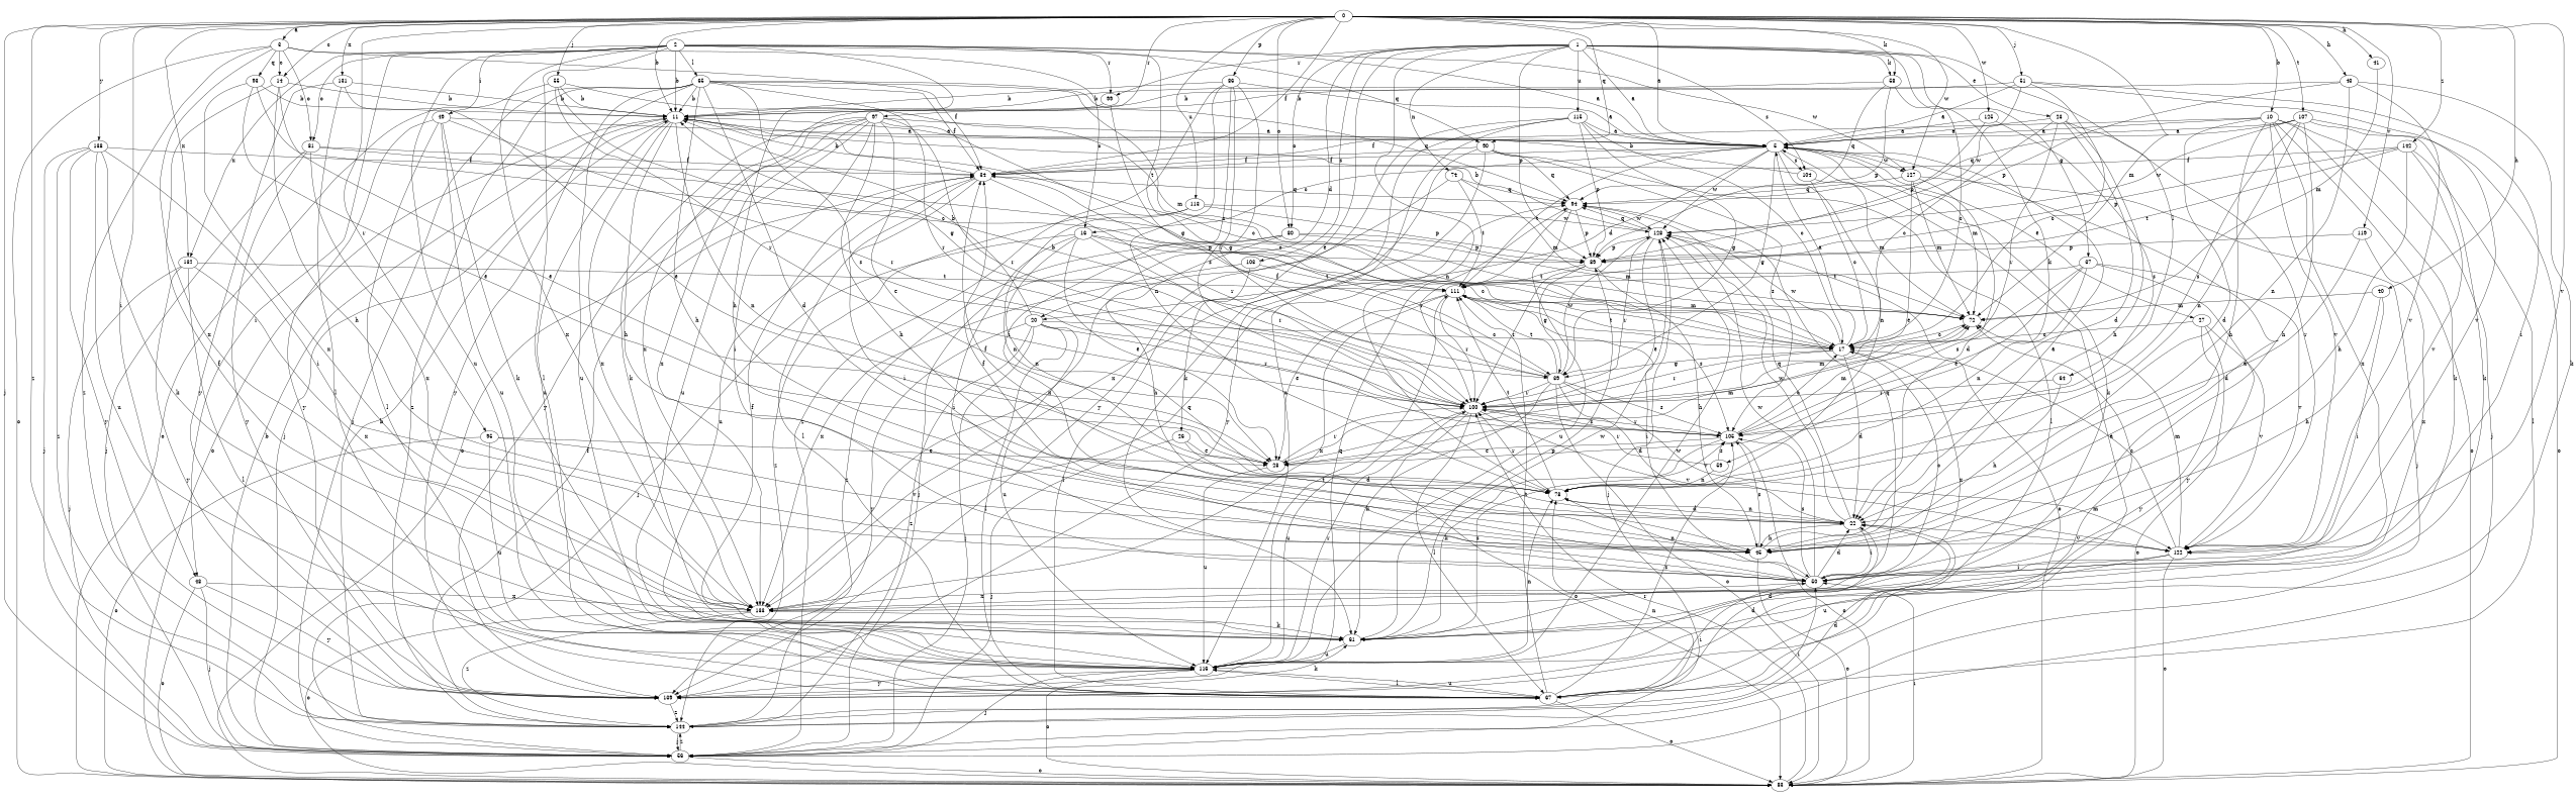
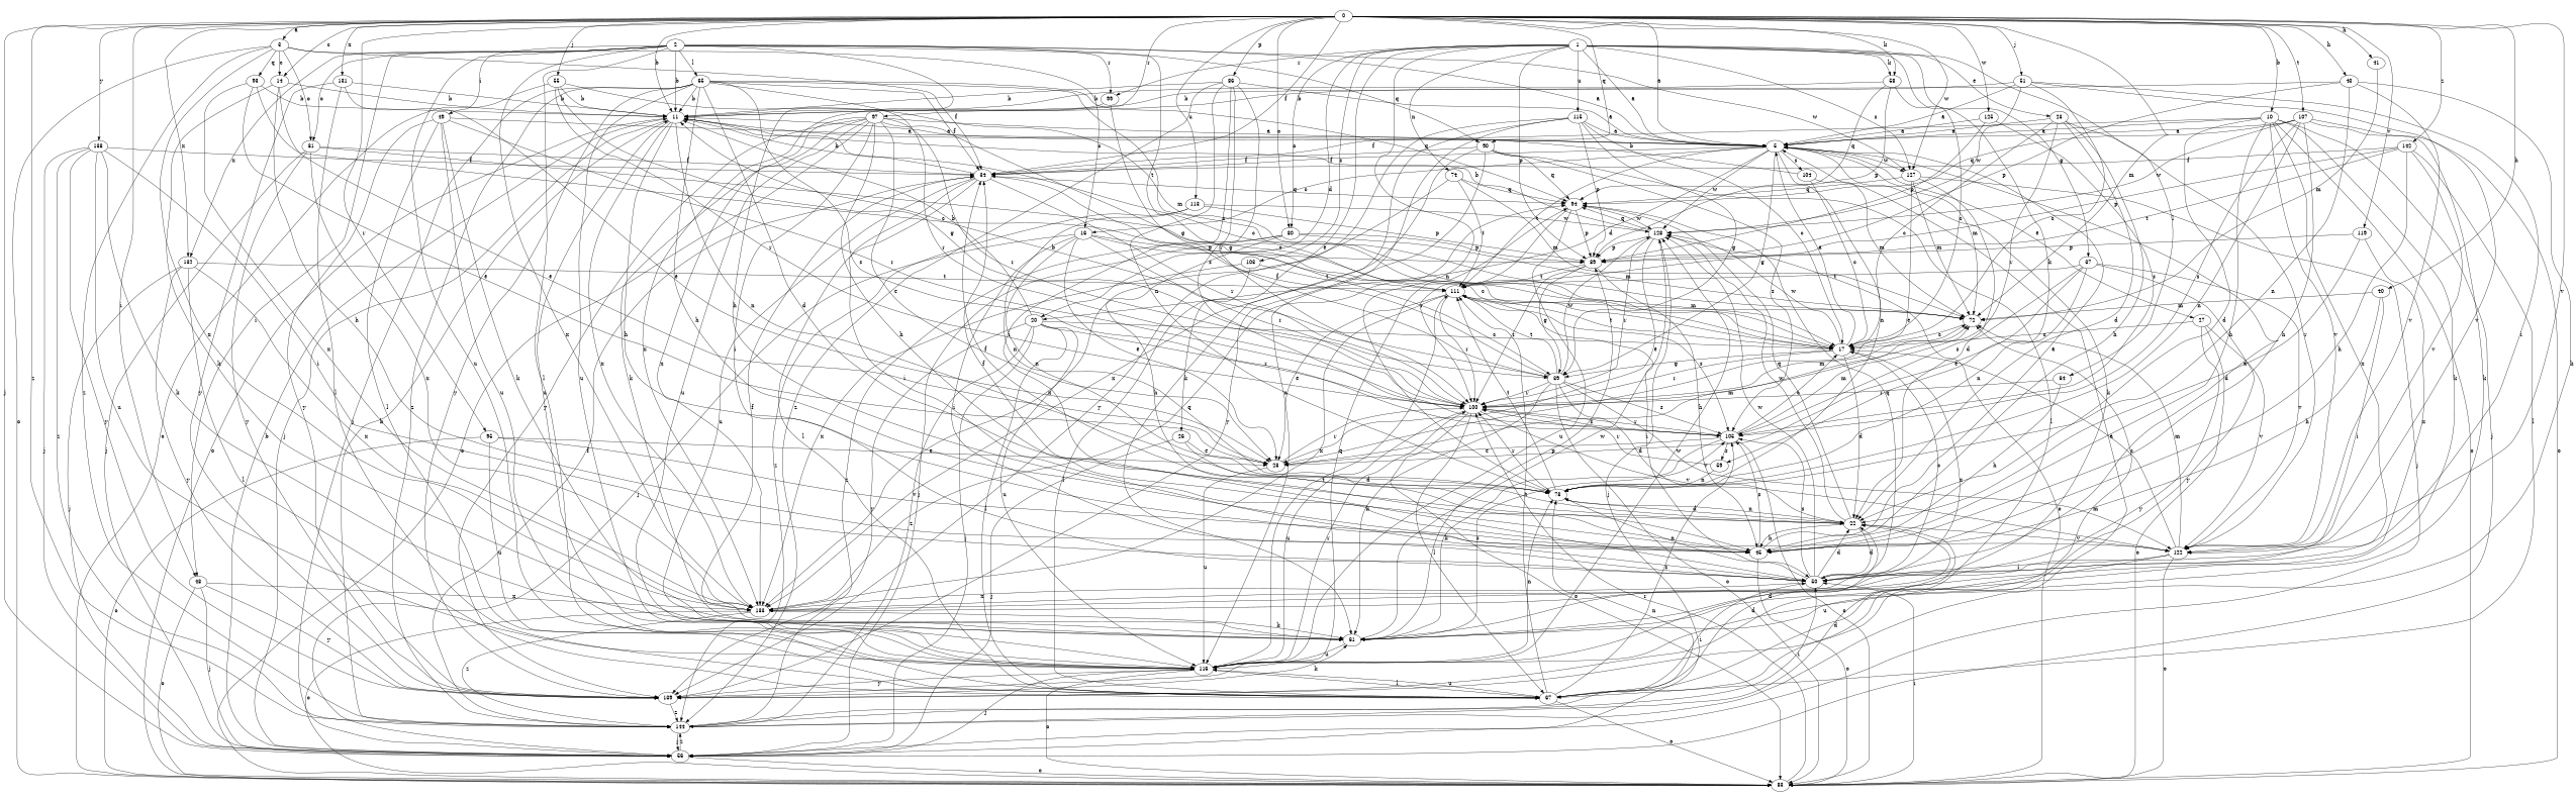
  strict digraph {
    0
    3
    5
    10
    11
    14
    34
    40
    41
    43
    48
    51
    55
    56
    58
    72
    80
    86
    90
    95
    97
    107
    113
    119
    122
    125
    127
    131
    132
    138
    142
    144
    81
    133
    16
    83
    93
    20
    78
    104
    111
    27
    39
    61
    128
    45
    22
    116
    17
    28
    67
    50
    100
    94
    89
    139
    105
    1
    23
    26
    37
    59
    64
    74
    99
    103
    115
    2
    49
    65
    0 -> 3 [label=a]
    0 -> 5 [label=a]
    0 -> 10 [label=b]
    0 -> 11 [label=b]
    0 -> 14 [label=c]
    0 -> 34 [label=f]
    0 -> 40 [label=h]
    0 -> 41 [label=h]
    0 -> 43 [label=h]
    0 -> 48 [label=i]
    0 -> 51 [label=j]
    0 -> 55 [label=j]
    0 -> 56 [label=j]
    0 -> 58 [label=k]
    0 -> 72 [label=m]
    0 -> 80 [label=o]
    0 -> 86 [label=p]
    0 -> 90 [label=q]
    0 -> 95 [label=r]
    0 -> 97 [label=r]
    0 -> 107 [label=t]
    0 -> 113 [label=u]
    0 -> 119 [label=v]
    0 -> 122 [label=v]
    0 -> 125 [label=w]
    0 -> 127 [label=w]
    0 -> 131 [label=x]
    0 -> 132 [label=x]
    0 -> 138 [label=y]
    0 -> 142 [label=z]
    0 -> 144 [label=z]
    3 -> 14 [label=c]
    3 -> 34 [label=f]
    3 -> 144 [label=z]
    3 -> 81 [label=o]
    3 -> 133 [label=x]
    3 -> 16 [label=c]
    3 -> 83 [label=o]
    3 -> 93 [label=q]
    5 -> 34 [label=f]
    5 -> 72 [label=m]
    5 -> 127 [label=w]
    5 -> 16 [label=c]
    5 -> 20 [label=d]
    5 -> 78 [label=n]
    5 -> 104 [label=s]
    5 -> 111 [label=t]
    5 -> 27 [label=e]
    5 -> 39 [label=g]
    5 -> 61 [label=k]
    5 -> 128 [label=w]
    10 -> 5 [label=a]
    10 -> 34 [label=f]
    10 -> 56 [label=j]
    10 -> 122 [label=v]
    10 -> 133 [label=x]
    10 -> 83 [label=o]
    10 -> 61 [label=k]
    10 -> 45 [label=h]
    10 -> 22 [label=d]
    11 -> 5 [label=a]
    11 -> 56 [label=j]
    11 -> 133 [label=x]
    11 -> 83 [label=o]
    11 -> 78 [label=n]
    11 -> 45 [label=h]
    11 -> 116 [label=u]
    11 -> 17 [label=c]
    14 -> 11 [label=b]
-   14 -> 61 [label=f]
+   14 -> 61 [label=k]
    14 -> 45 [label=h]
    14 -> 28 [label=e]
    34 -> 11 [label=b]
    34 -> 116 [label=u]
    34 -> 67 [label=l]
    34 -> 50 [label=i]
    34 -> 100 [label=r]
    34 -> 94 [label=q]
    40 -> 72 [label=m]
    40 -> 45 [label=h]
    40 -> 50 [label=i]
    41 -> 72 [label=m]
    43 -> 11 [label=b]
    43 -> 122 [label=v]
    43 -> 78 [label=n]
    43 -> 61 [label=k]
    43 -> 89 [label=p]
    48 -> 56 [label=j]
    48 -> 133 [label=x]
    48 -> 83 [label=o]
    48 -> 139 [label=y]
    51 -> 5 [label=a]
    51 -> 11 [label=b]
    51 -> 122 [label=v]
    51 -> 128 [label=w]
    51 -> 17 [label=c]
    51 -> 50 [label=i]
    55 -> 11 [label=b]
    55 -> 72 [label=m]
    55 -> 83 [label=o]
    55 -> 39 [label=g]
    55 -> 100 [label=r]
    56 -> 11 [label=b]
    56 -> 144 [label=z]
    56 -> 83 [label=o]
    58 -> 11 [label=b]
    58 -> 17 [label=c]
    58 -> 94 [label=q]
    58 -> 89 [label=p]
    72 -> 17 [label=c]
    80 -> 56 [label=j]
    80 -> 72 [label=m]
    80 -> 144 [label=z]
    80 -> 45 [label=h]
    80 -> 89 [label=p]
    86 -> 5 [label=a]
    86 -> 11 [label=b]
-   86 -> 56 [label=z]
+   86 -> 144 [label=z]
    86 -> 78 [label=n]
    86 -> 50 [label=i]
    86 -> 100 [label=r]
    86 -> 105 [label=s]
    90 -> 34 [label=f]
    90 -> 133 [label=x]
    90 -> 67 [label=l]
    90 -> 94 [label=q]
    90 -> 139 [label=y]
    90 -> 105 [label=s]
    95 -> 122 [label=v]
    95 -> 83 [label=o]
    95 -> 116 [label=u]
    95 -> 28 [label=e]
    97 -> 5 [label=a]
    97 -> 133 [label=x]
    97 -> 83 [label=o]
    97 -> 39 [label=g]
    97 -> 61 [label=k]
    97 -> 45 [label=h]
    97 -> 116 [label=u]
    97 -> 28 [label=e]
    97 -> 50 [label=i]
    97 -> 100 [label=r]
    97 -> 139 [label=y]
    107 -> 5 [label=a]
    107 -> 83 [label=o]
    107 -> 78 [label=n]
    107 -> 61 [label=k]
    107 -> 128 [label=w]
    107 -> 45 [label=h]
    107 -> 94 [label=q]
    107 -> 105 [label=s]
    113 -> 144 [label=z]
    113 -> 78 [label=n]
    113 -> 128 [label=w]
    113 -> 89 [label=p]
    119 -> 133 [label=x]
    119 -> 22 [label=d]
    119 -> 89 [label=p]
    122 -> 72 [label=m]
    122 -> 83 [label=o]
    122 -> 116 [label=u]
    122 -> 17 [label=c]
    122 -> 50 [label=i]
    125 -> 5 [label=a]
    125 -> 89 [label=p]
    125 -> 105 [label=s]
    127 -> 56 [label=j]
    127 -> 72 [label=m]
    127 -> 22 [label=d]
    127 -> 28 [label=e]
    127 -> 94 [label=q]
    131 -> 11 [label=b]
    131 -> 28 [label=e]
    131 -> 67 [label=l]
    131 -> 139 [label=y]
    132 -> 56 [label=j]
    132 -> 133 [label=x]
    132 -> 111 [label=t]
    132 -> 67 [label=l]
    132 -> 139 [label=y]
    138 -> 34 [label=f]
    138 -> 56 [label=j]
    138 -> 144 [label=z]
    138 -> 61 [label=k]
    138 -> 116 [label=u]
    138 -> 50 [label=i]
    138 -> 139 [label=y]
    142 -> 34 [label=f]
    142 -> 122 [label=v]
    142 -> 111 [label=t]
    142 -> 45 [label=h]
    142 -> 67 [label=l]
    142 -> 89 [label=p]
    144 -> 5 [label=a]
    144 -> 11 [label=b]
    144 -> 34 [label=f]
    144 -> 56 [label=j]
    144 -> 78 [label=n]
    144 -> 22 [label=d]
    144 -> 50 [label=i]
    81 -> 34 [label=f]
    81 -> 56 [label=j]
    81 -> 133 [label=x]
    81 -> 17 [label=c]
    81 -> 139 [label=y]
    133 -> 144 [label=z]
    133 -> 83 [label=o]
    133 -> 61 [label=k]
    133 -> 94 [label=q]
    16 -> 56 [label=j]
    16 -> 78 [label=n]
    16 -> 17 [label=c]
    16 -> 28 [label=e]
    16 -> 50 [label=i]
    16 -> 100 [label=r]
    16 -> 89 [label=p]
    83 -> 50 [label=i]
    83 -> 100 [label=r]
    93 -> 11 [label=b]
    93 -> 133 [label=x]
    93 -> 17 [label=c]
    93 -> 28 [label=e]
    20 -> 11 [label=b]
    20 -> 56 [label=j]
    20 -> 144 [label=z]
    20 -> 116 [label=u]
    20 -> 17 [label=c]
    20 -> 67 [label=l]
    20 -> 100 [label=r]
    20 -> 139 [label=y]
    78 -> 111 [label=t]
    78 -> 22 [label=d]
    78 -> 100 [label=r]
    104 -> 11 [label=b]
    104 -> 72 [label=m]
    104 -> 17 [label=c]
    111 -> 72 [label=m]
    111 -> 133 [label=x]
    111 -> 28 [label=e]
    111 -> 50 [label=i]
    111 -> 100 [label=r]
    111 -> 105 [label=s]
    27 -> 122 [label=v]
    27 -> 83 [label=o]
    27 -> 17 [label=c]
    27 -> 139 [label=y]
    39 -> 11 [label=b]
    39 -> 34 [label=f]
    39 -> 122 [label=v]
    39 -> 83 [label=o]
    39 -> 111 [label=t]
    39 -> 61 [label=k]
    39 -> 128 [label=w]
    39 -> 22 [label=d]
    39 -> 100 [label=r]
    39 -> 105 [label=s]
    61 -> 34 [label=f]
    61 -> 128 [label=w]
    61 -> 116 [label=u]
    61 -> 89 [label=p]
    61 -> 105 [label=s]
    128 -> 11 [label=b]
    128 -> 56 [label=j]
    128 -> 83 [label=o]
    128 -> 28 [label=e]
    128 -> 100 [label=r]
    128 -> 94 [label=q]
    128 -> 89 [label=p]
    45 -> 5 [label=a]
    45 -> 34 [label=f]
    45 -> 83 [label=o]
    45 -> 105 [label=s]
    22 -> 34 [label=f]
    22 -> 122 [label=v]
    22 -> 78 [label=n]
    22 -> 128 [label=w]
    22 -> 45 [label=h]
-   22 -> 50 [label=i]
+   22 -> 50 [label=d]
    22 -> 94 [label=q]
    116 -> 56 [label=j]
    116 -> 83 [label=o]
    116 -> 78 [label=n]
    116 -> 111 [label=t]
    116 -> 128 [label=w]
    116 -> 22 [label=d]
    116 -> 67 [label=l]
    116 -> 100 [label=r]
    116 -> 139 [label=y]
    17 -> 5 [label=a]
    17 -> 133 [label=x]
    17 -> 111 [label=t]
    17 -> 39 [label=g]
    17 -> 128 [label=w]
    17 -> 22 [label=d]
    17 -> 100 [label=r]
    28 -> 72 [label=m]
    28 -> 116 [label=u]
    28 -> 100 [label=r]
    67 -> 72 [label=m]
    67 -> 83 [label=o]
    67 -> 111 [label=t]
    67 -> 22 [label=d]
    67 -> 116 [label=u]
    67 -> 50 [label=i]
    67 -> 105 [label=s]
    50 -> 5 [label=a]
    50 -> 133 [label=x]
    50 -> 78 [label=n]
    50 -> 128 [label=w]
    50 -> 22 [label=d]
    50 -> 17 [label=c]
    50 -> 94 [label=q]
    50 -> 105 [label=s]
    100 -> 72 [label=m]
    100 -> 122 [label=v]
    100 -> 83 [label=o]
    100 -> 116 [label=u]
    100 -> 67 [label=l]
    100 -> 105 [label=s]
    94 -> 128 [label=w]
    94 -> 116 [label=u]
    94 -> 100 [label=r]
    94 -> 89 [label=p]
    89 -> 111 [label=t]
    89 -> 39 [label=g]
    89 -> 45 [label=h]
    89 -> 100 [label=r]
    139 -> 144 [label=z]
    139 -> 61 [label=k]
    139 -> 94 [label=q]
    105 -> 72 [label=m]
    105 -> 83 [label=o]
    105 -> 61 [label=k]
    105 -> 17 [label=c]
    105 -> 28 [label=e]
    105 -> 100 [label=r]
    1 -> 5 [label=a]
    1 -> 58 [label=k]
    1 -> 80 [label=o]
    1 -> 20 [label=d]
    1 -> 78 [label=n]
-   1 -> 104 [label=s]
+   1 -> 127 [label=s]
    1 -> 89 [label=p]
    1 -> 23 [label=e]
    1 -> 26 [label=e]
    1 -> 37 [label=g]
    1 -> 59 [label=k]
    1 -> 64 [label=l]
    1 -> 74 [label=n]
    1 -> 99 [label=r]
    1 -> 103 [label=s]
    1 -> 115 [label=u]
    23 -> 5 [label=a]
    23 -> 122 [label=r]
    23 -> 45 [label=h]
    23 -> 22 [label=d]
    23 -> 17 [label=c]
    23 -> 100 [label=r]
    26 -> 56 [label=j]
    26 -> 22 [label=d]
    26 -> 28 [label=e]
    37 -> 122 [label=v]
    37 -> 78 [label=n]
    37 -> 111 [label=t]
    37 -> 28 [label=e]
    37 -> 139 [label=y]
    37 -> 105 [label=s]
    59 -> 78 [label=n]
    59 -> 100 [label=r]
-   59 -> 105 [label=s]
+   105 -> 59 [label=s]
    64 -> 45 [label=h]
    64 -> 100 [label=r]
    74 -> 72 [label=m]
    74 -> 133 [label=x]
    74 -> 111 [label=t]
    74 -> 94 [label=q]
    99 -> 133 [label=x]
    99 -> 39 [label=g]
    103 -> 133 [label=x]
    103 -> 111 [label=t]
    103 -> 67 [label=l]
    115 -> 5 [label=a]
    115 -> 39 [label=g]
    115 -> 61 [label=k]
    115 -> 116 [label=u]
    115 -> 17 [label=c]
    115 -> 89 [label=p]
    115 -> 139 [label=y]
    2 -> 5 [label=a]
    2 -> 11 [label=b]
    2 -> 48 [label=i]
    2 -> 90 [label=q]
    2 -> 127 [label=w]
    2 -> 132 [label=x]
    2 -> 81 [label=o]
    2 -> 133 [label=x]
    2 -> 111 [label=t]
    2 -> 45 [label=h]
    2 -> 116 [label=u]
    2 -> 67 [label=l]
    2 -> 99 [label=r]
    2 -> 49 [label=i]
    2 -> 65 [label=l]
    49 -> 5 [label=a]
    49 -> 61 [label=k]
    49 -> 116 [label=u]
    49 -> 67 [label=l]
    49 -> 100 [label=r]
    49 -> 139 [label=y]
    65 -> 11 [label=b]
    65 -> 34 [label=f]
    65 -> 56 [label=j]
    65 -> 144 [label=z]
    65 -> 45 [label=h]
    65 -> 22 [label=d]
    65 -> 116 [label=u]
    65 -> 17 [label=c]
    65 -> 100 [label=r]
    65 -> 94 [label=q]
    65 -> 139 [label=y]
    65 -> 105 [label=s]
  }
